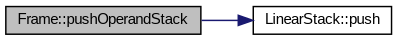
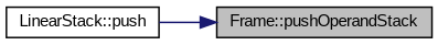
  digraph {
    rankdir=LR
    fontname="Liberation Sans"
    node [color=black fontname="Liberation Sans" fontsize=10 shape=record style=filled]
    n1 [fillcolor=grey75 fontcolor=black height=0.2 label="Frame::pushOperandStack" width=0.4]
    n2 [fillcolor=white height=0.2 label="LinearStack::push" width=0.4]
-   n1 -> n2 [color=midnightblue fontname="Liberation Sans" fontsize=10 labelfontname=Helvetica labelfontsize=10 style=solid]
+   n2 -> n1 [color=midnightblue fontname="Liberation Sans" fontsize=10 labelfontname=Helvetica labelfontsize=10 style=solid]
  }
